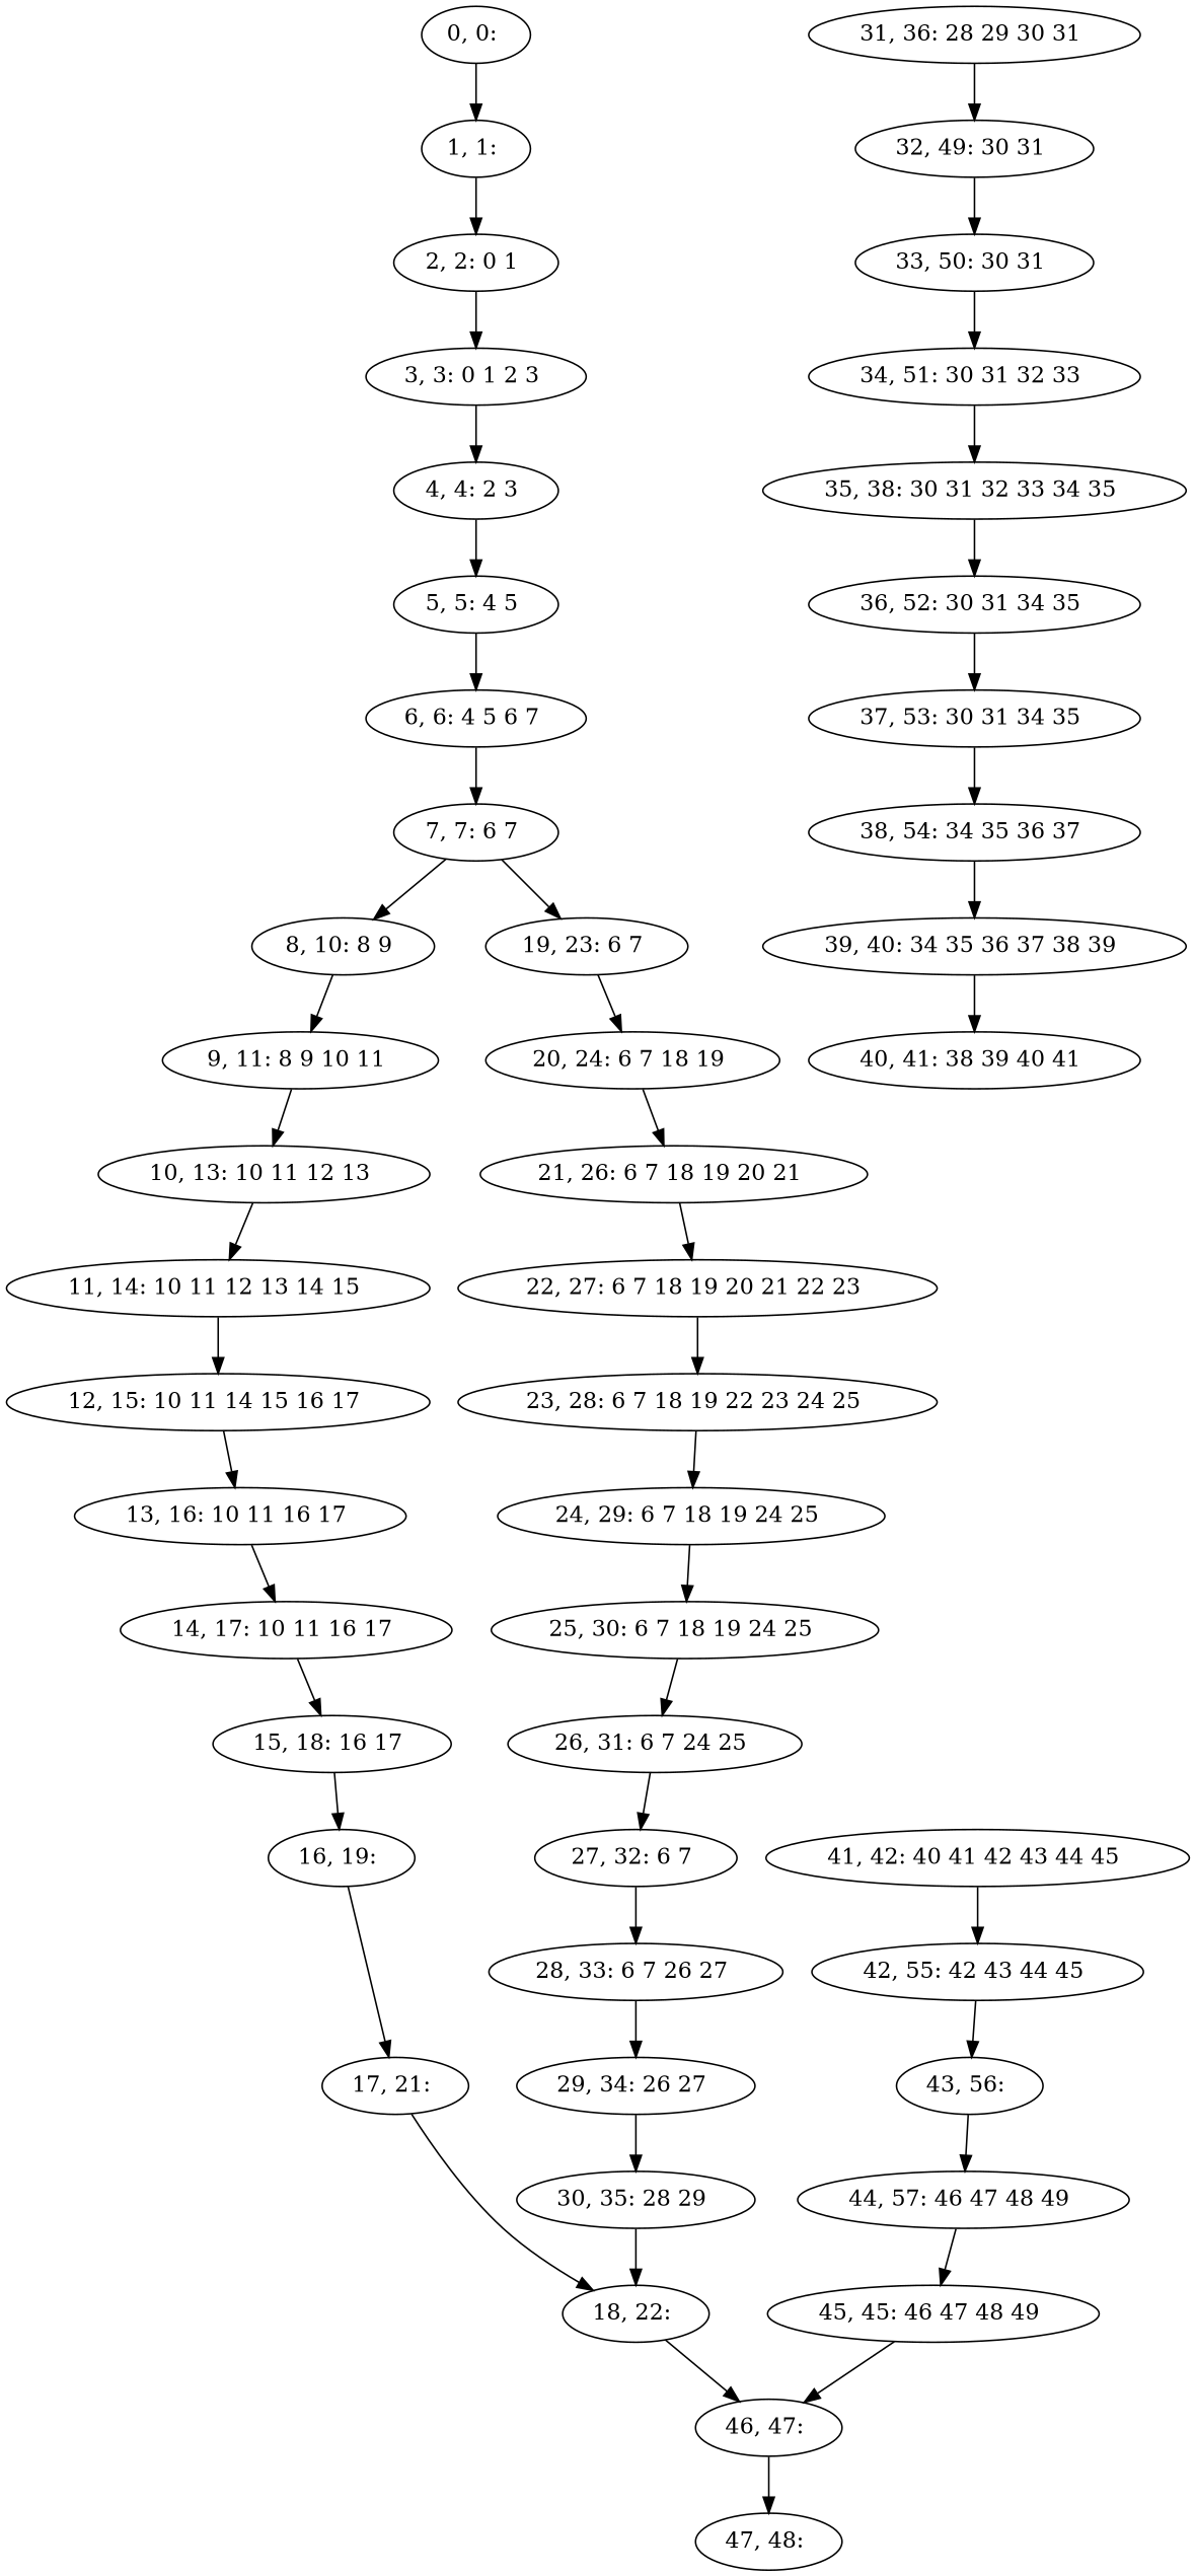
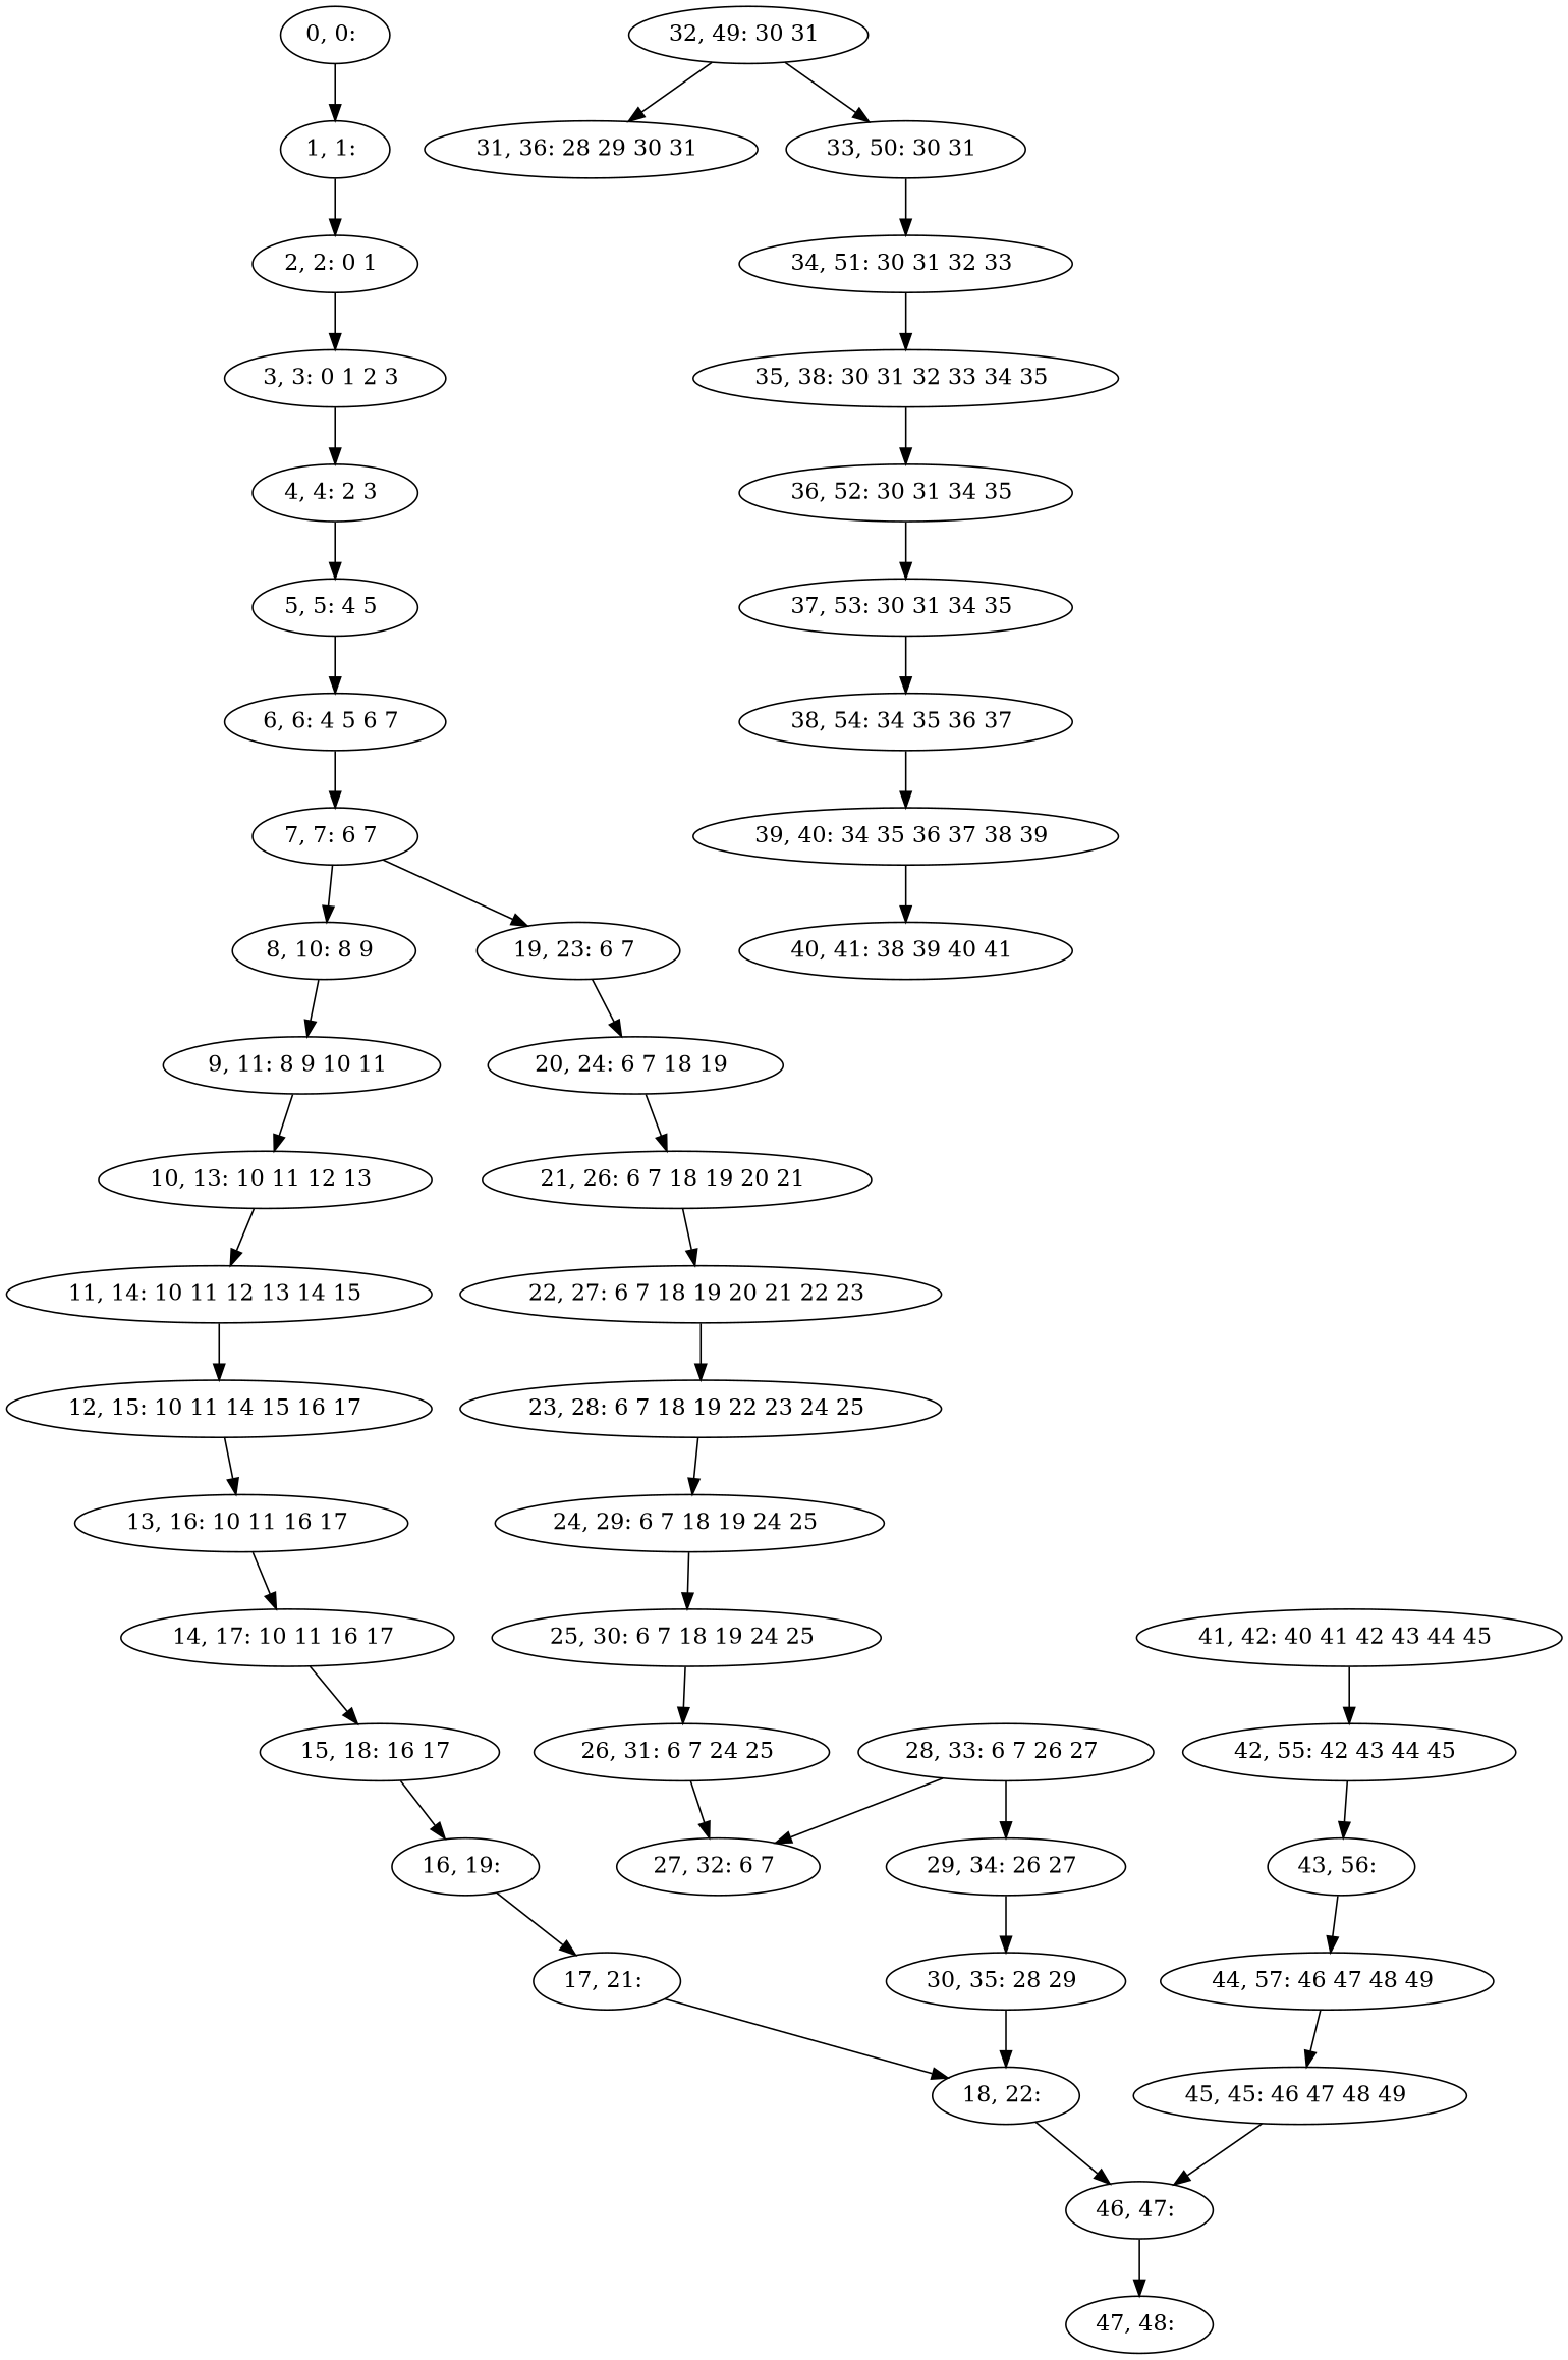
  digraph {
    n1 [label="0, 0: "]
    n2 [label="1, 1: "]
    n3 [label="2, 2: 0 1 "]
    n4 [label="3, 3: 0 1 2 3 "]
    n5 [label="4, 4: 2 3 "]
    n6 [label="5, 5: 4 5 "]
    n7 [label="6, 6: 4 5 6 7 "]
    n8 [label="7, 7: 6 7 "]
    n9 [label="8, 10: 8 9 "]
    n10 [label="19, 23: 6 7 "]
    n11 [label="9, 11: 8 9 10 11 "]
    n12 [label="20, 24: 6 7 18 19 "]
    n13 [label="10, 13: 10 11 12 13 "]
    n14 [label="11, 14: 10 11 12 13 14 15 "]
    n15 [label="12, 15: 10 11 14 15 16 17 "]
    n16 [label="13, 16: 10 11 16 17 "]
    n17 [label="14, 17: 10 11 16 17 "]
    n18 [label="15, 18: 16 17 "]
    n19 [label="16, 19: "]
    n20 [label="17, 21: "]
    n21 [label="18, 22: "]
    n22 [label="46, 47: "]
    n23 [label="47, 48: "]
    n24 [label="21, 26: 6 7 18 19 20 21 "]
    n25 [label="22, 27: 6 7 18 19 20 21 22 23 "]
    n26 [label="23, 28: 6 7 18 19 22 23 24 25 "]
    n27 [label="24, 29: 6 7 18 19 24 25 "]
    n28 [label="25, 30: 6 7 18 19 24 25 "]
    n29 [label="26, 31: 6 7 24 25 "]
    n30 [label="27, 32: 6 7 "]
    n31 [label="28, 33: 6 7 26 27 "]
    n32 [label="29, 34: 26 27 "]
    n33 [label="30, 35: 28 29 "]
    n34 [label="31, 36: 28 29 30 31 "]
    n35 [label="32, 49: 30 31 "]
    n36 [label="33, 50: 30 31 "]
    n37 [label="34, 51: 30 31 32 33 "]
    n38 [label="35, 38: 30 31 32 33 34 35 "]
    n39 [label="36, 52: 30 31 34 35 "]
    n40 [label="37, 53: 30 31 34 35 "]
    n41 [label="38, 54: 34 35 36 37 "]
    n42 [label="39, 40: 34 35 36 37 38 39 "]
    n43 [label="40, 41: 38 39 40 41 "]
    n44 [label="41, 42: 40 41 42 43 44 45 "]
    n45 [label="42, 55: 42 43 44 45 "]
    n46 [label="43, 56: "]
    n47 [label="44, 57: 46 47 48 49 "]
    n48 [label="45, 45: 46 47 48 49 "]
    n1 -> n2
    n2 -> n3
    n3 -> n4
    n4 -> n5
    n5 -> n6
    n6 -> n7
    n7 -> n8
    n8 -> n9
    n8 -> n10
    n9 -> n11
    n10 -> n12
    n11 -> n13
    n12 -> n24
    n13 -> n14
    n14 -> n15
    n15 -> n16
    n16 -> n17
    n17 -> n18
    n18 -> n19
    n19 -> n20
    n20 -> n21
    n21 -> n22
    n22 -> n23
    n24 -> n25
    n25 -> n26
    n26 -> n27
    n27 -> n28
    n28 -> n29
    n29 -> n30
-   n30 -> n31
+   n31 -> n30
    n31 -> n32
    n32 -> n33
    n33 -> n21
-   n34 -> n35
+   n35 -> n34
    n35 -> n36
    n36 -> n37
    n37 -> n38
    n38 -> n39
    n39 -> n40
    n40 -> n41
    n41 -> n42
    n42 -> n43
    n44 -> n45
    n45 -> n46
    n46 -> n47
    n47 -> n48
    n48 -> n22
  }
